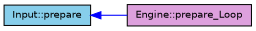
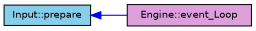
  digraph {
    rankdir=LR
    node [color=black fontname=Helvetica fontsize=10 shape=record style=filled]
    n1 [fillcolor=skyblue fontcolor=black height=0.2 label="Input::prepare" width=0.4]
-   n2 [fillcolor=plum height=0.2 label="Engine::prepare_Loop" width=0.4]
+   n2 [fillcolor=plum height=0.2 label="Engine::event_Loop" width=0.4]
    n1 -> n2 [color=blue dir=back fontname=Helvetica fontsize=10 labelfontname=Helvetica labelfontsize=10 style=solid]
  }
